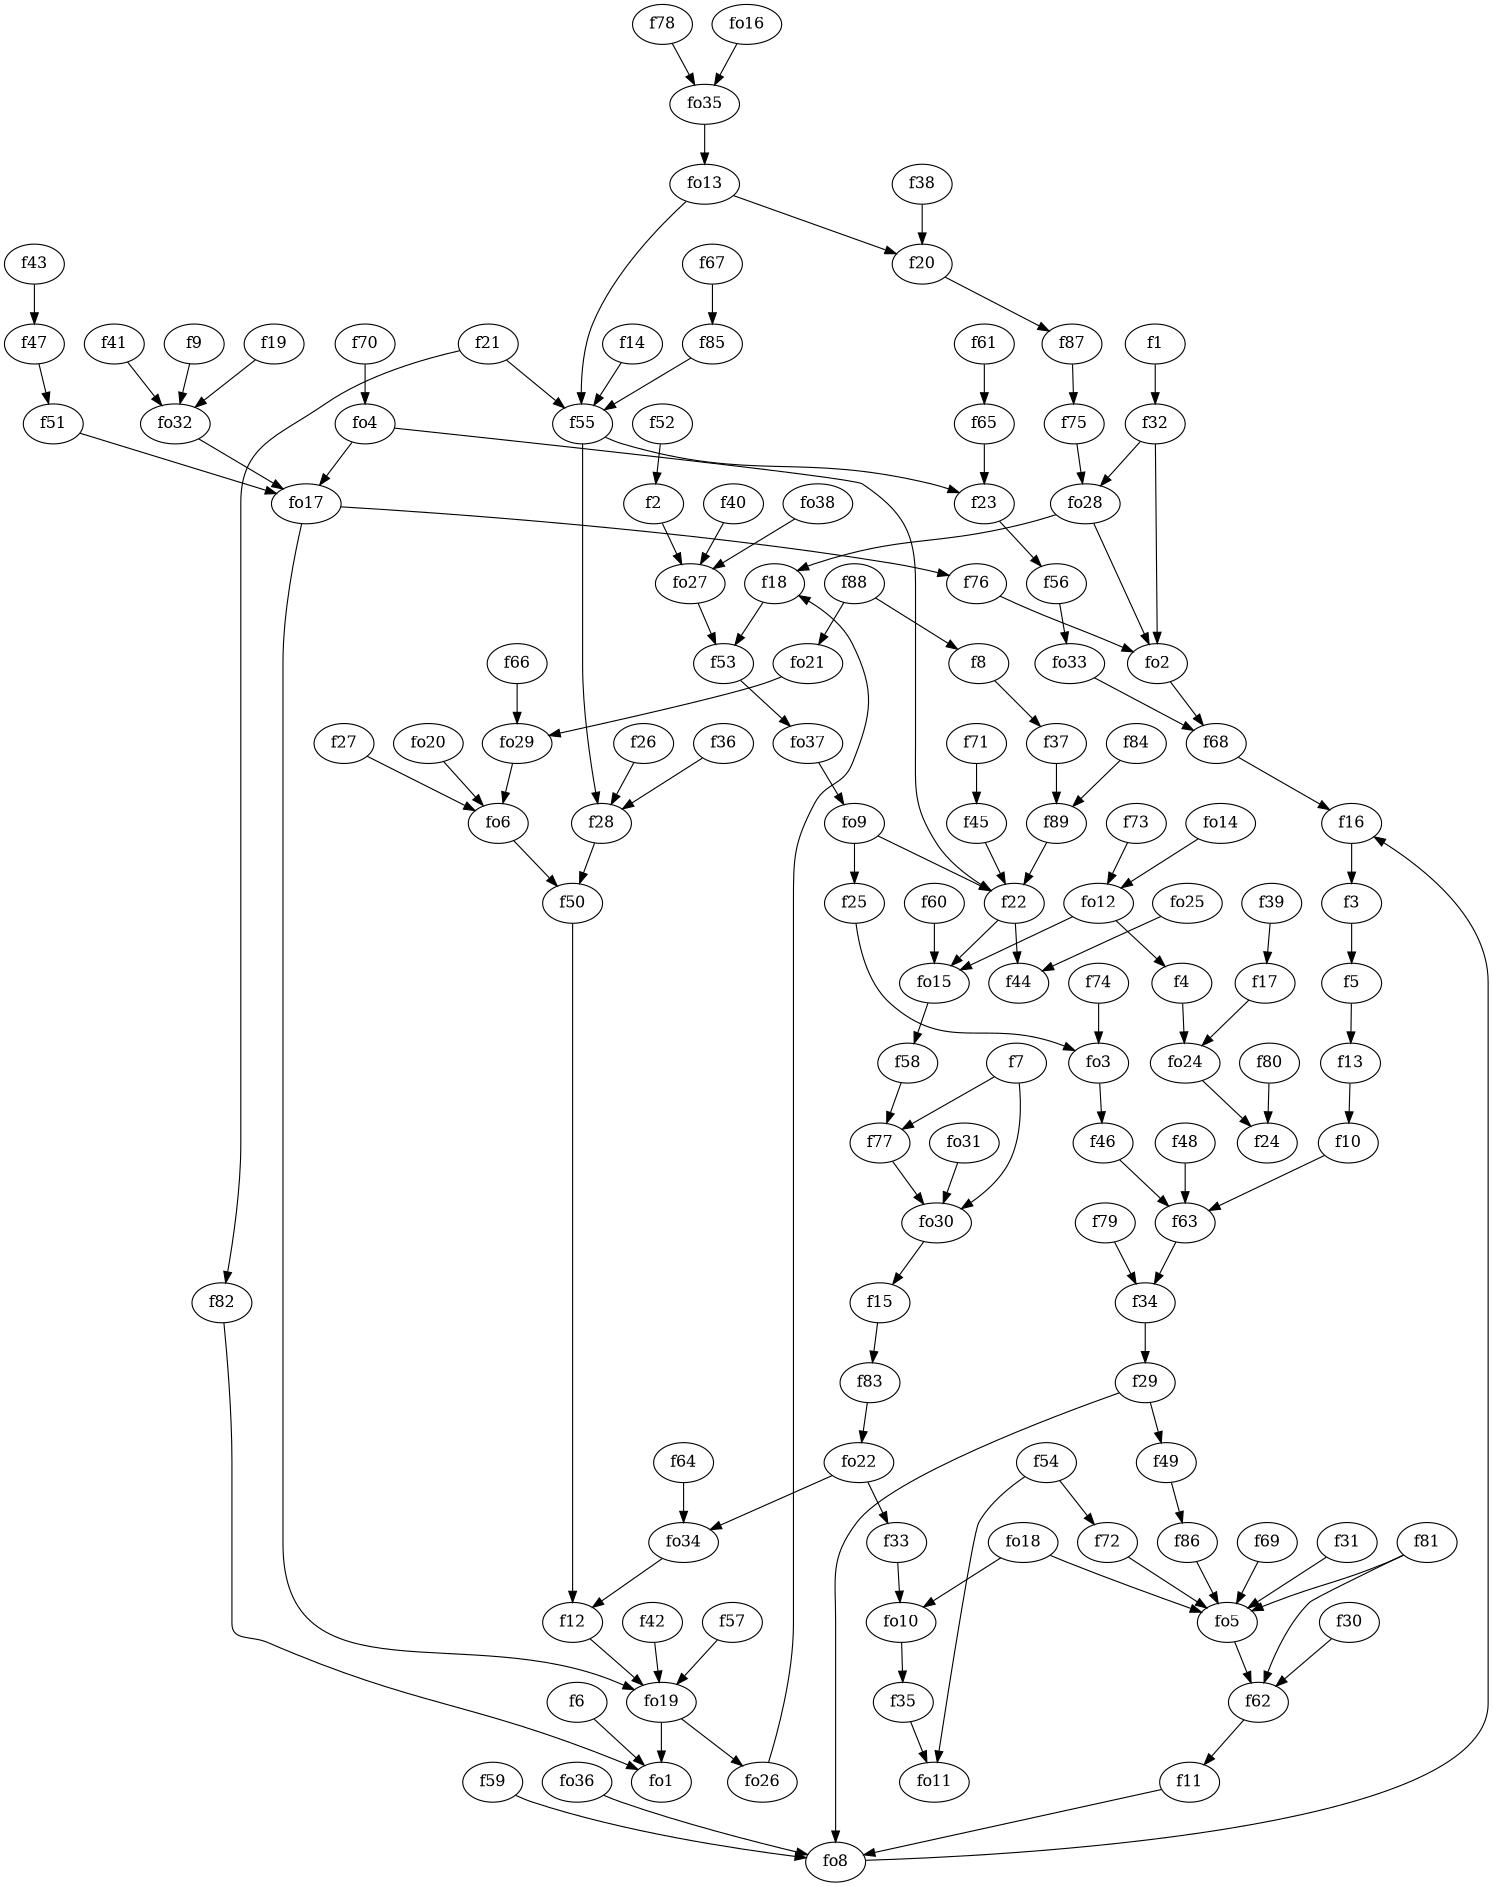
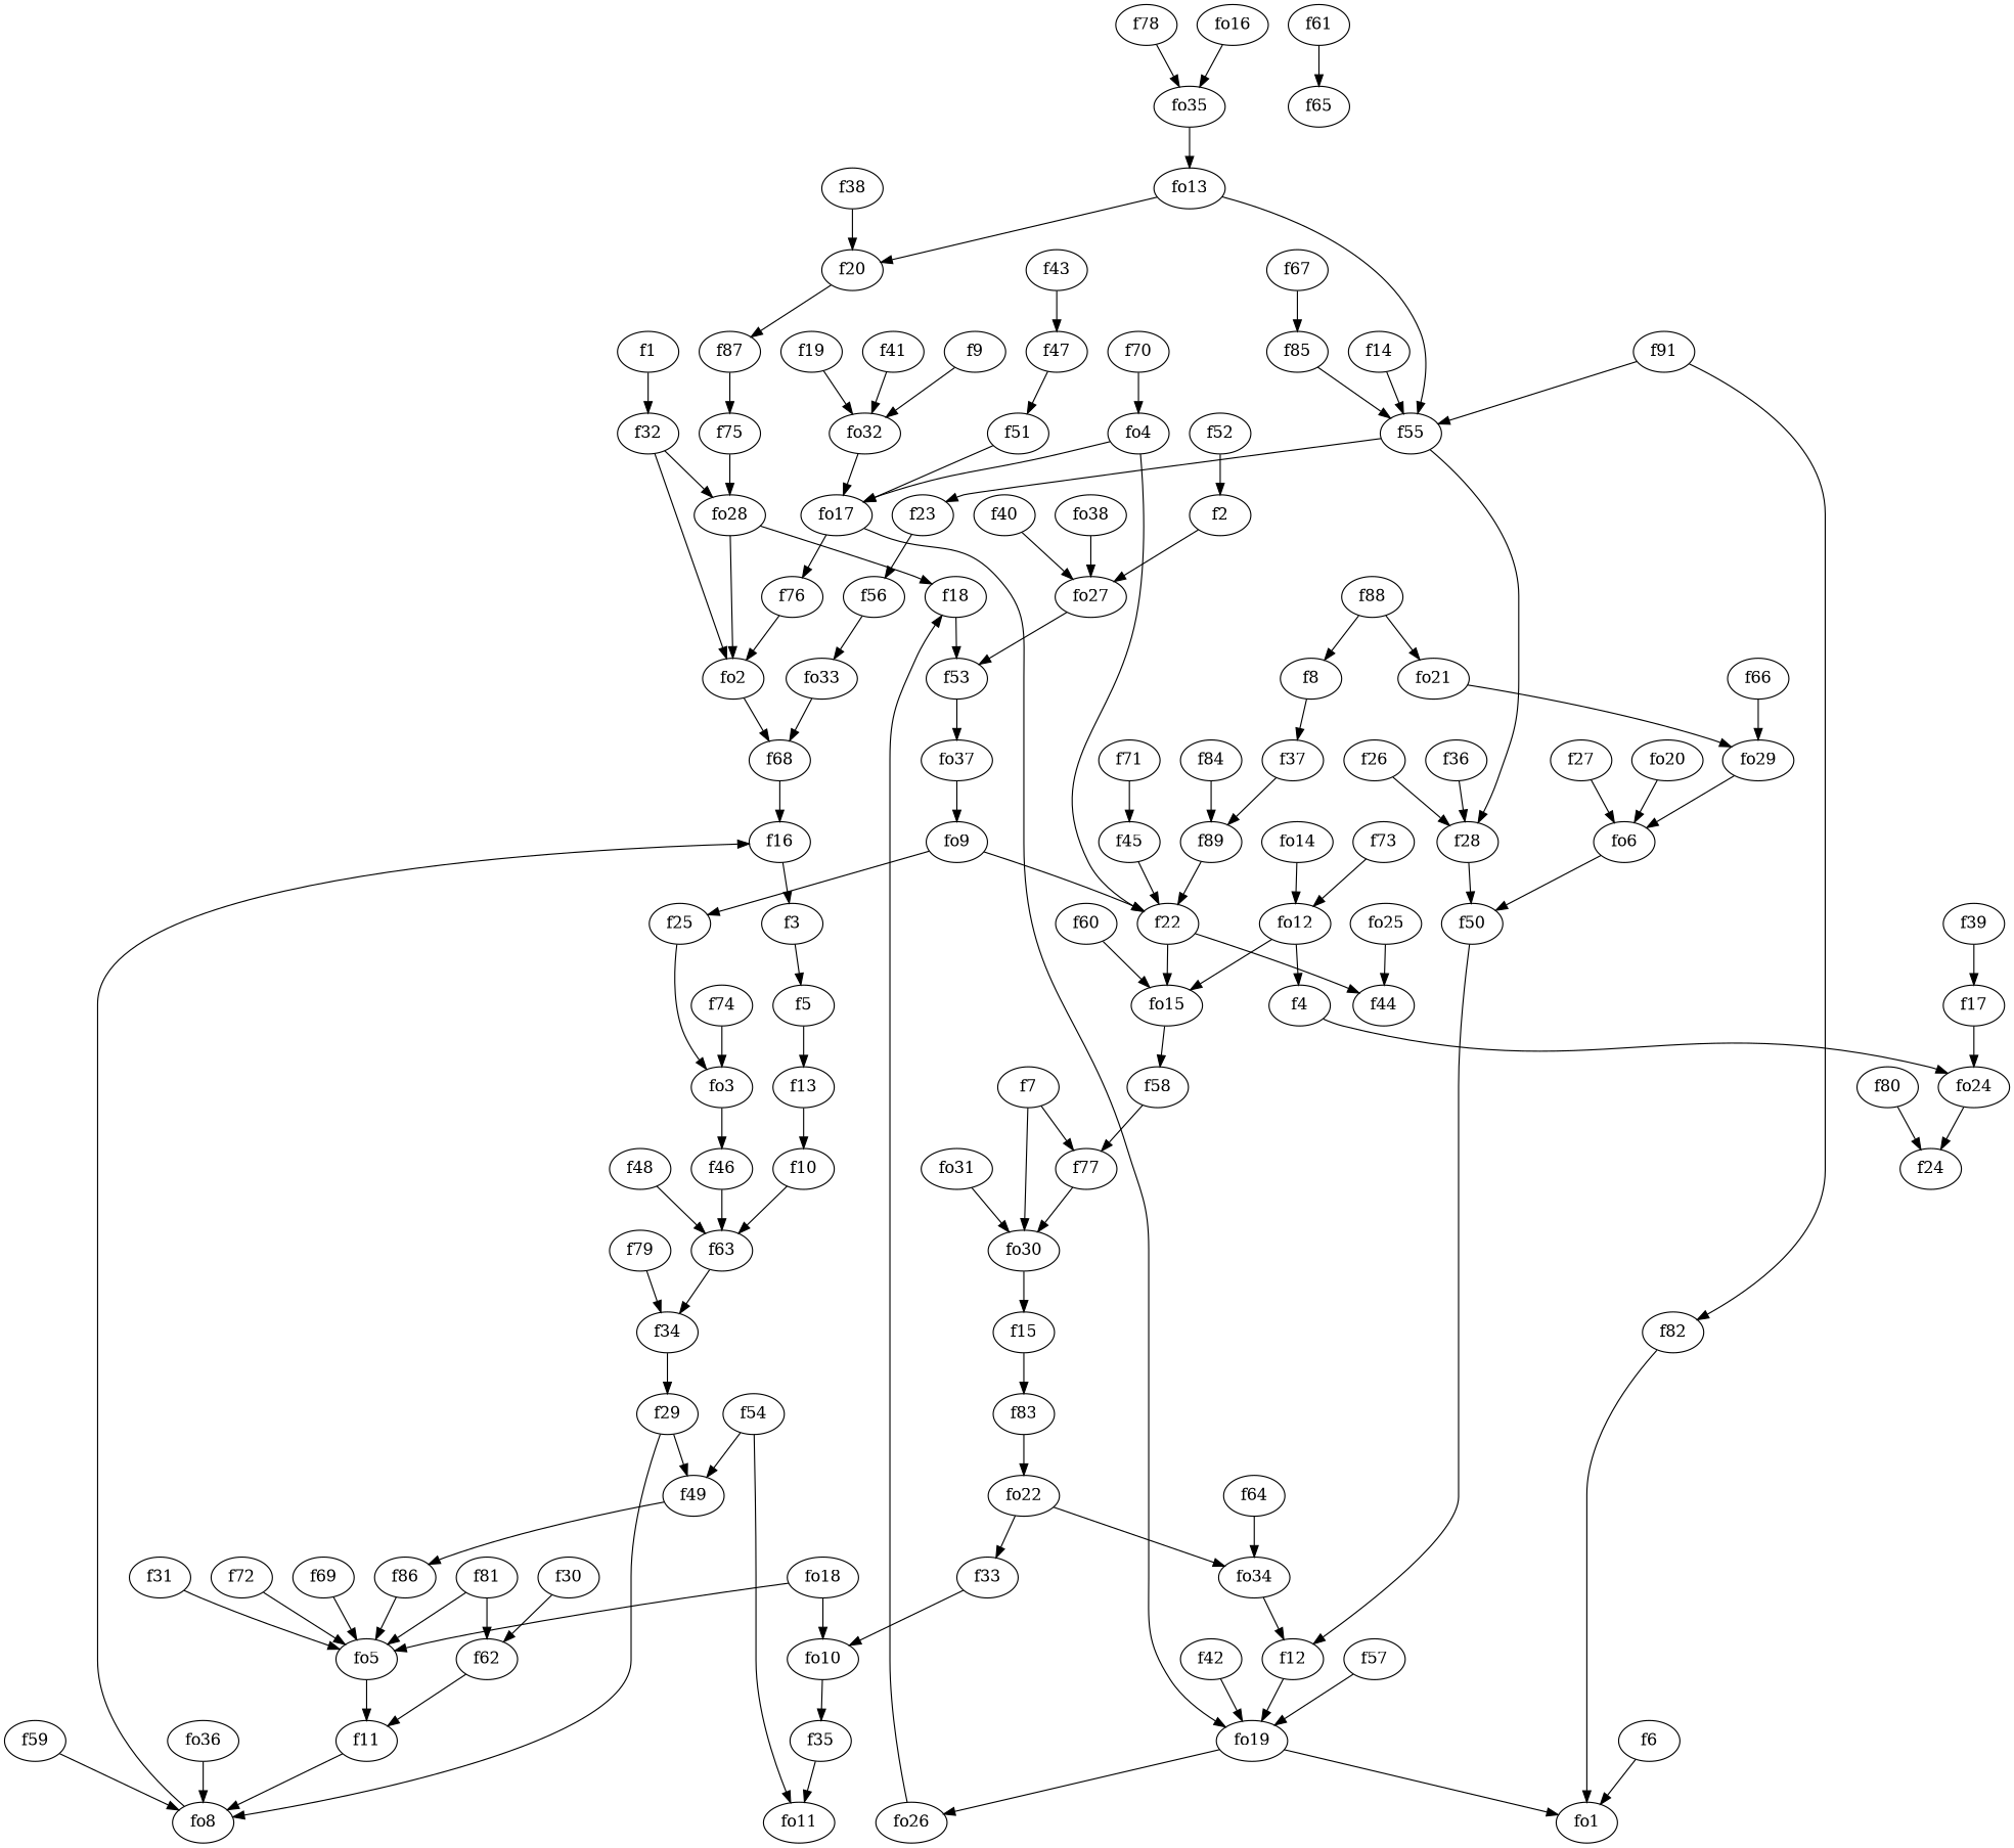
  strict digraph {
    edge [weight=2]
    f1
    f32
    fo2
    fo28
    f2
    fo27
    f53
    f3
    f5
    f13
    f4
    fo24
    f24
    f10
    f6
    fo1
    f7
    fo30
    f77
    f15
    fo31
    f8
    f37
    f89
    f9
    fo32
    fo17
    f63
    f34
    f11
    fo8
    f16
    f12
    fo19
    fo26
    f14
    f55
    f23
    f28
    f83
    fo22
    f17
    f18
    fo37
    f19
    f20
    f87
    f75
-   f21
+   f21 [label=f91]
    f82
    f22
    fo15
    f44
    f58
    f56
    fo33
    f25
    fo3
    f46
    f26
    f50
    f27
    fo6
    f29
    f49
    f86
    f30
    f62
    f31
    fo5
    f68
    f33
    fo10
    f35
    fo11
    f36
    f38
    f39
    f40
    f41
    f42
    f43
    f47
    f51
    f45
    f48
    f76
    f52
    fo9
    f54
    f72
    f57
    f59
    f60
    f61
    f65
    f64
    fo34
    f66
    fo29
    f67
    f85
    f69
    f70
    fo4
    f71
    f73
    fo12
    f74
    f78
    fo35
    fo13
    f79
    f80
    f81
    f84
    f88
    fo21
    fo14
    fo16
    fo18
    fo20
    fo25
    fo36
    fo38
    f1 -> f32
    f32 -> fo2
    f32 -> fo28
    fo2 -> f68
    fo28 -> fo2
    fo28 -> f18
    f2 -> fo27
    fo27 -> f53
    f53 -> fo37
    f3 -> f5
    f5 -> f13
    f13 -> f10
    f4 -> fo24
    fo24 -> f24
    f10 -> f63
    f6 -> fo1
    f7 -> fo30
    f7 -> f77
    fo30 -> f15
    f77 -> fo30
    f15 -> f83
    fo31 -> fo30
    f8 -> f37
    f37 -> f89
    f89 -> f22
    f9 -> fo32
    fo32 -> fo17
    fo17 -> fo19
    fo17 -> f76
    f63 -> f34
    f34 -> f29
    f11 -> fo8
    fo8 -> f16
    f16 -> f3
    f12 -> fo19
    fo19 -> fo1
    fo19 -> fo26
    fo26 -> f18
    f14 -> f55
    f55 -> f23
    f55 -> f28
    f23 -> f56
    f28 -> f50
    f83 -> fo22
    fo22 -> f33
    fo22 -> fo34
    f17 -> fo24
    f18 -> f53
    fo37 -> fo9
    f19 -> fo32
    f20 -> f87
    f87 -> f75
    f75 -> fo28
    f21 -> f55
    f21 -> f82
    f82 -> fo1
    f22 -> fo15
    f22 -> f44
    fo15 -> f58
    f58 -> f77
    f56 -> fo33
    fo33 -> f68
    f25 -> fo3
    fo3 -> f46
    f46 -> f63
    f26 -> f28
    f50 -> f12
    f27 -> fo6
    fo6 -> f50
    f29 -> fo8
    f29 -> f49
    f49 -> f86
    f86 -> fo5
    f30 -> f62
    f62 -> f11
    f31 -> fo5
-   fo5 -> f62
+   fo5 -> f11
    f68 -> f16
    f33 -> fo10
    fo10 -> f35
    f35 -> fo11
    f36 -> f28
    f38 -> f20
    f39 -> f17
    f40 -> fo27
    f41 -> fo32
    f42 -> fo19
    f43 -> f47
    f47 -> f51
    f51 -> fo17
    f45 -> f22
    f48 -> f63
    f76 -> fo2
    f52 -> f2
    fo9 -> f22
    fo9 -> f25
    f54 -> fo11
-   f54 -> f72
+   f54 -> f49
    f72 -> fo5
    f57 -> fo19
    f59 -> fo8
    f60 -> fo15
    f61 -> f65
-   f65 -> f23
    f64 -> fo34
    fo34 -> f12
    f66 -> fo29
    fo29 -> fo6
    f67 -> f85
    f85 -> f55
    f69 -> fo5
    f70 -> fo4
    fo4 -> fo17
    fo4 -> f22
    f71 -> f45
    f73 -> fo12
    fo12 -> f4
    fo12 -> fo15
    f74 -> fo3
    f78 -> fo35
    fo35 -> fo13
    fo13 -> f55
    fo13 -> f20
    f79 -> f34
    f80 -> f24
    f81 -> f62
    f81 -> fo5
    f84 -> f89
    f88 -> f8
    f88 -> fo21
    fo21 -> fo29
    fo14 -> fo12
    fo16 -> fo35
    fo18 -> fo5
    fo18 -> fo10
    fo20 -> fo6
    fo25 -> f44
    fo36 -> fo8
    fo38 -> fo27
  }
